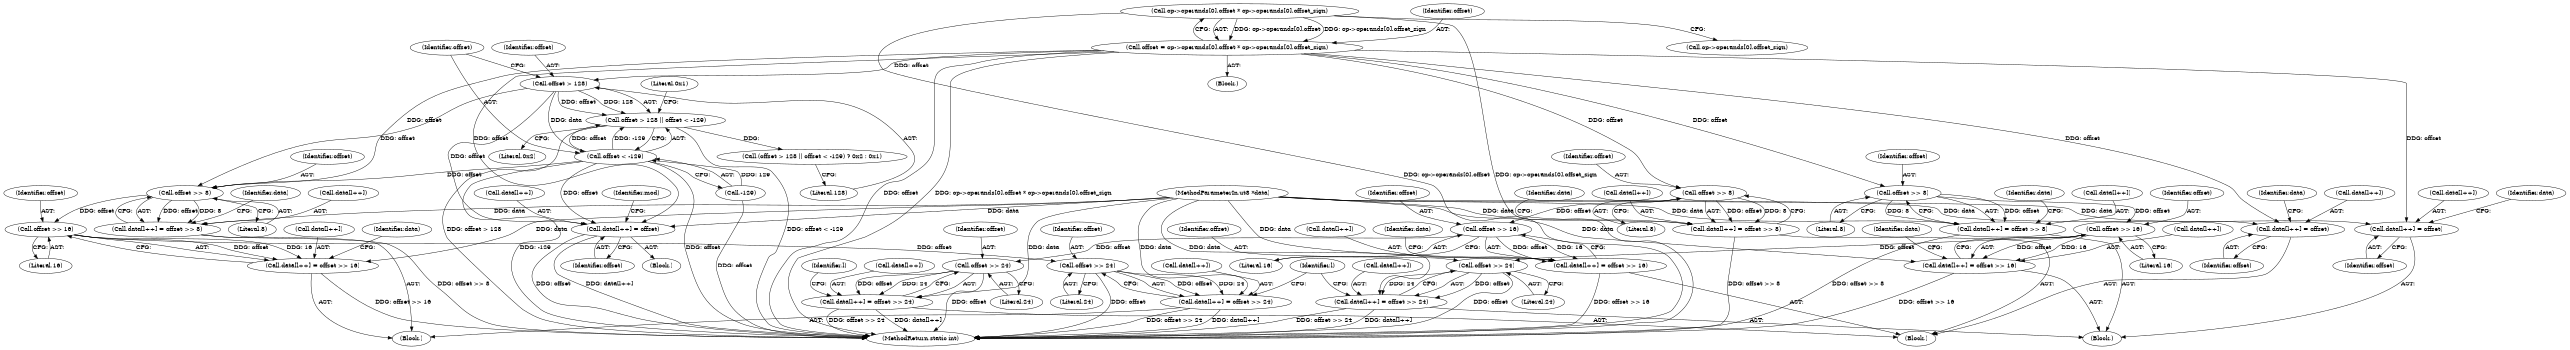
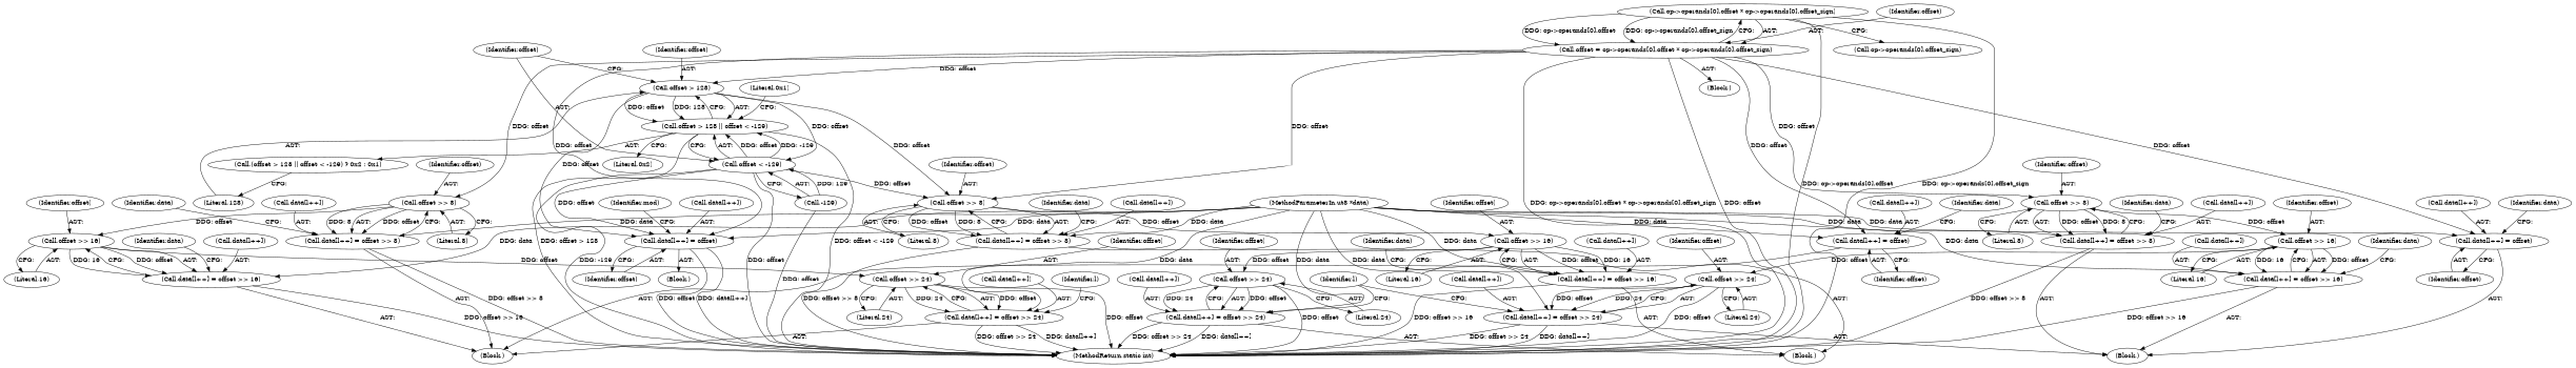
  digraph {
    n1 [label="(Call,op->operands[0].offset * op->operands[0].offset_sign)"]
    n2 [label="(Call,offset = op->operands[0].offset * op->operands[0].offset_sign)"]
    n3 [label="(MethodReturn,static int)"]
    n4 [label="(Call,op->operands[0].offset_sign)"]
    n5 [label="(Call,data[l++] = offset)"]
    n6 [label="(Call,offset >> 8)"]
    n7 [label="(Call,data[l++] = offset)"]
    n8 [label="(Call,offset >> 8)"]
    n9 [label="(Call,offset > 128)"]
    n10 [label="(Call,data[l++] = offset)"]
    n11 [label="(Call,offset >> 8)"]
    n12 [label="(Block,)"]
    n13 [label="(Identifier,offset)"]
    n14 [label="(Block,)"]
    n15 [label="(Call,data[l++] = offset >> 8)"]
    n16 [label="(Call,offset >> 16)"]
    n17 [label="(Literal,8)"]
    n18 [label="(Identifier,offset)"]
    n19 [label="(Block,)"]
    n20 [label="(Call,data[l++] = offset >> 8)"]
    n21 [label="(Call,offset >> 16)"]
    n22 [label="(Literal,8)"]
    n23 [label="(Call,offset > 128 || offset < -129)"]
    n24 [label="(Call,offset < -129)"]
    n25 [label="(Identifier,offset)"]
    n26 [label="(Block,)"]
    n27 [label="(Call,data[l++] = offset >> 8)"]
    n28 [label="(Call,offset >> 16)"]
    n29 [label="(Literal,8)"]
    n30 [label="(Call,data[l++] = offset >> 16)"]
    n31 [label="(Call,offset >> 24)"]
    n32 [label="(Literal,16)"]
    n33 [label="(Call,data[l++] = offset >> 24)"]
    n34 [label="(Literal,24)"]
    n35 [label="(Call,data[l++] = offset >> 16)"]
    n36 [label="(Call,offset >> 24)"]
    n37 [label="(Literal,16)"]
    n38 [label="(Call,data[l++] = offset >> 24)"]
    n39 [label="(Literal,24)"]
    n40 [label="(Call,(offset > 128 || offset < -129) ? 0x2 : 0x1)"]
    n41 [label="(Literal,0x2)"]
    n42 [label="(Call,-129)"]
    n43 [label="(Literal,128)"]
    n44 [label="(Block,)"]
    n45 [label="(Call,data[l++] = offset >> 16)"]
    n46 [label="(Call,offset >> 24)"]
    n47 [label="(Literal,16)"]
    n48 [label="(Call,data[l++] = offset >> 24)"]
    n49 [label="(Literal,24)"]
    n50 [label="(Call,data[l++])"]
    n51 [label="(Identifier,offset)"]
    n52 [label="(Identifier,l)"]
    n53 [label="(Identifier,offset)"]
    n54 [label="(Identifier,data)"]
    n55 [label="(Identifier,data)"]
    n56 [label="(Call,data[l++])"]
    n57 [label="(Call,data[l++])"]
    n58 [label="(Identifier,offset)"]
    n59 [label="(Call,data[l++])"]
    n60 [label="(Identifier,offset)"]
    n61 [label="(Call,data[l++])"]
    n62 [label="(Call,data[l++])"]
    n63 [label="(Identifier,offset)"]
    n64 [label="(Call,data[l++])"]
    n65 [label="(Identifier,offset)"]
    n66 [label="(MethodParameterIn,ut8 *data)"]
    n67 [label="(Identifier,offset)"]
    n68 [label="(Call,data[l++])"]
    n69 [label="(Identifier,mod)"]
    n70 [label="(Identifier,data)"]
    n71 [label="(Call,data[l++])"]
    n72 [label="(Identifier,offset)"]
    n73 [label="(Call,data[l++])"]
    n74 [label="(Identifier,offset)"]
    n75 [label="(Identifier,offset)"]
    n76 [label="(Identifier,offset)"]
    n77 [label="(Identifier,data)"]
    n78 [label="(Identifier,data)"]
    n79 [label="(Identifier,l)"]
    n80 [label="(Call,data[l++])"]
    n81 [label="(Identifier,data)"]
    n82 [label="(Call,data[l++])"]
    n83 [label="(Identifier,data)"]
    n84 [label="(Literal,0x1)"]
    n85 [label="(Identifier,offset)"]
    n86 [label="(Identifier,data)"]
    n1 -> n2 [label="AST: "]
    n1 -> n2 [label="DDG: op->operands[0].offset"]
    n1 -> n2 [label="DDG: op->operands[0].offset_sign"]
    n1 -> n3 [label="DDG: op->operands[0].offset"]
    n1 -> n3 [label="DDG: op->operands[0].offset_sign"]
    n1 -> n4 [label="CFG: "]
    n2 -> n1 [label="CFG: "]
    n2 -> n3 [label="DDG: op->operands[0].offset * op->operands[0].offset_sign"]
    n2 -> n3 [label="DDG: offset"]
    n2 -> n5 [label="DDG: offset"]
    n2 -> n6 [label="DDG: offset"]
    n2 -> n7 [label="DDG: offset"]
    n2 -> n8 [label="DDG: offset"]
    n2 -> n9 [label="DDG: offset"]
    n2 -> n10 [label="DDG: offset"]
    n2 -> n11 [label="DDG: offset"]
    n2 -> n12 [label="AST: "]
    n5 -> n13 [label="CFG: "]
    n5 -> n14 [label="AST: "]
    n6 -> n15 [label="AST: "]
    n6 -> n15 [label="DDG: offset"]
    n6 -> n15 [label="DDG: 8"]
    n6 -> n16 [label="DDG: offset"]
    n6 -> n17 [label="CFG: "]
    n7 -> n18 [label="CFG: "]
    n7 -> n19 [label="AST: "]
    n8 -> n20 [label="AST: "]
    n8 -> n20 [label="DDG: offset"]
    n8 -> n20 [label="DDG: 8"]
    n8 -> n21 [label="DDG: offset"]
    n8 -> n22 [label="CFG: "]
    n9 -> n10 [label="DDG: offset"]
    n9 -> n11 [label="DDG: offset"]
    n9 -> n23 [label="AST: "]
    n9 -> n23 [label="DDG: offset"]
    n9 -> n23 [label="DDG: 128"]
-   n9 -> n24 [label="DDG: data"]
+   n9 -> n24 [label="DDG: offset"]
    n10 -> n3 [label="DDG: data[l++]"]
    n10 -> n3 [label="DDG: offset"]
    n10 -> n25 [label="CFG: "]
    n10 -> n26 [label="AST: "]
    n11 -> n27 [label="AST: "]
    n11 -> n27 [label="DDG: offset"]
    n11 -> n27 [label="DDG: 8"]
    n11 -> n28 [label="DDG: offset"]
    n11 -> n29 [label="CFG: "]
    n13 -> n5 [label="AST: "]
    n15 -> n3 [label="DDG: offset >> 8"]
    n15 -> n6 [label="CFG: "]
    n15 -> n14 [label="AST: "]
    n16 -> n30 [label="AST: "]
    n16 -> n30 [label="DDG: offset"]
    n16 -> n30 [label="DDG: 16"]
    n16 -> n31 [label="DDG: offset"]
    n16 -> n32 [label="CFG: "]
    n17 -> n6 [label="AST: "]
    n18 -> n7 [label="AST: "]
    n20 -> n3 [label="DDG: offset >> 8"]
    n20 -> n8 [label="CFG: "]
    n20 -> n19 [label="AST: "]
    n21 -> n35 [label="AST: "]
    n21 -> n35 [label="DDG: offset"]
    n21 -> n35 [label="DDG: 16"]
    n21 -> n36 [label="DDG: offset"]
    n21 -> n37 [label="CFG: "]
    n22 -> n8 [label="AST: "]
    n23 -> n3 [label="DDG: offset < -129"]
    n23 -> n3 [label="DDG: offset > 128"]
+   n23 -> n9 [label="CFG: "]
    n23 -> n24 [label="CFG: "]
-   n23 -> n40 [label="DDG: "]
+   n23 -> n40 [label="AST: "]
    n23 -> n41 [label="CFG: "]
    n24 -> n3 [label="DDG: -129"]
    n24 -> n3 [label="DDG: offset"]
    n24 -> n10 [label="DDG: offset"]
    n24 -> n11 [label="DDG: offset"]
    n24 -> n23 [label="AST: "]
    n24 -> n23 [label="DDG: offset"]
    n24 -> n23 [label="DDG: -129"]
    n24 -> n42 [label="CFG: "]
    n25 -> n10 [label="AST: "]
    n27 -> n3 [label="DDG: offset >> 8"]
    n27 -> n11 [label="CFG: "]
    n27 -> n44 [label="AST: "]
    n28 -> n45 [label="AST: "]
    n28 -> n45 [label="DDG: offset"]
    n28 -> n45 [label="DDG: 16"]
    n28 -> n46 [label="DDG: offset"]
    n28 -> n47 [label="CFG: "]
    n29 -> n11 [label="AST: "]
    n30 -> n3 [label="DDG: offset >> 16"]
    n30 -> n14 [label="AST: "]
    n30 -> n16 [label="CFG: "]
    n31 -> n3 [label="DDG: offset"]
    n31 -> n33 [label="AST: "]
    n31 -> n33 [label="DDG: offset"]
    n31 -> n33 [label="DDG: 24"]
    n31 -> n34 [label="CFG: "]
    n32 -> n16 [label="AST: "]
    n33 -> n3 [label="DDG: offset >> 24"]
    n33 -> n3 [label="DDG: data[l++]"]
    n33 -> n14 [label="AST: "]
    n33 -> n31 [label="CFG: "]
    n34 -> n31 [label="AST: "]
    n35 -> n3 [label="DDG: offset >> 16"]
    n35 -> n19 [label="AST: "]
    n35 -> n21 [label="CFG: "]
    n36 -> n3 [label="DDG: offset"]
    n36 -> n38 [label="AST: "]
    n36 -> n38 [label="DDG: offset"]
    n36 -> n38 [label="DDG: 24"]
    n36 -> n39 [label="CFG: "]
    n37 -> n21 [label="AST: "]
    n38 -> n3 [label="DDG: offset >> 24"]
    n38 -> n3 [label="DDG: data[l++]"]
    n38 -> n19 [label="AST: "]
    n38 -> n36 [label="CFG: "]
    n39 -> n36 [label="AST: "]
    n40 -> n43 [label="CFG: "]
    n42 -> n3 [label="DDG: offset"]
    n42 -> n24 [label="AST: "]
    n42 -> n24 [label="DDG: 129"]
    n43 -> n9 [label="AST: "]
    n45 -> n3 [label="DDG: offset >> 16"]
    n45 -> n28 [label="CFG: "]
    n45 -> n44 [label="AST: "]
    n46 -> n3 [label="DDG: offset"]
    n46 -> n48 [label="AST: "]
    n46 -> n48 [label="DDG: offset"]
    n46 -> n48 [label="DDG: 24"]
    n46 -> n49 [label="CFG: "]
    n47 -> n28 [label="AST: "]
    n48 -> n3 [label="DDG: offset >> 24"]
    n48 -> n3 [label="DDG: data[l++]"]
    n48 -> n44 [label="AST: "]
    n48 -> n46 [label="CFG: "]
    n49 -> n46 [label="AST: "]
    n50 -> n35 [label="AST: "]
    n51 -> n28 [label="AST: "]
    n52 -> n33 [label="CFG: "]
    n53 -> n46 [label="AST: "]
    n54 -> n15 [label="CFG: "]
    n55 -> n30 [label="CFG: "]
    n56 -> n10 [label="AST: "]
    n57 -> n15 [label="AST: "]
    n58 -> n31 [label="AST: "]
    n59 -> n38 [label="AST: "]
    n60 -> n6 [label="AST: "]
    n61 -> n48 [label="AST: "]
    n62 -> n20 [label="AST: "]
    n63 -> n16 [label="AST: "]
    n64 -> n7 [label="AST: "]
    n65 -> n21 [label="AST: "]
    n66 -> n5 [label="DDG: data"]
    n66 -> n7 [label="DDG: data"]
    n66 -> n10 [label="DDG: data"]
    n66 -> n15 [label="DDG: data"]
    n66 -> n20 [label="DDG: data"]
    n66 -> n27 [label="DDG: data"]
    n66 -> n30 [label="DDG: data"]
    n66 -> n33 [label="DDG: data"]
    n66 -> n35 [label="DDG: data"]
    n66 -> n38 [label="DDG: data"]
    n66 -> n45 [label="DDG: data"]
    n66 -> n48 [label="DDG: data"]
    n67 -> n9 [label="AST: "]
    n68 -> n30 [label="AST: "]
    n69 -> n10 [label="CFG: "]
    n70 -> n35 [label="CFG: "]
    n71 -> n45 [label="AST: "]
    n72 -> n11 [label="AST: "]
    n73 -> n33 [label="AST: "]
    n74 -> n2 [label="AST: "]
    n75 -> n8 [label="AST: "]
    n76 -> n9 [label="CFG: "]
    n76 -> n24 [label="AST: "]
    n77 -> n20 [label="CFG: "]
    n78 -> n7 [label="CFG: "]
    n79 -> n38 [label="CFG: "]
    n79 -> n48 [label="CFG: "]
    n80 -> n27 [label="AST: "]
    n81 -> n5 [label="CFG: "]
    n82 -> n5 [label="AST: "]
    n83 -> n45 [label="CFG: "]
    n84 -> n23 [label="CFG: "]
    n85 -> n36 [label="AST: "]
    n86 -> n27 [label="CFG: "]
  }
